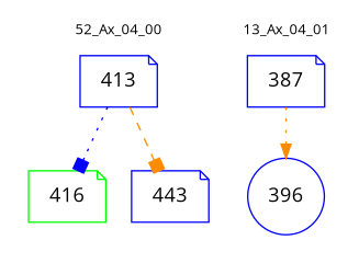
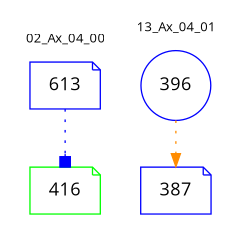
  digraph {
    fontname="Open Sans"
    node [color=blue fontname="Open Sans" shape=note]
    edge [arrowhead=box color=darkorange fontname="Open Sans" style=dotted]
-   n1 [label=413]
+   n1 [label=613]
    n2 [color=green label=416]
-   n3 [label=443]
    n4 [label=387]
    n5 [label=396 shape=circle]
    subgraph cluster_1 {
      color=white
      fontsize=10
-     label="52_Ax_04_00"
+     label="02_Ax_04_00"
      n1
      n2
-     n3
    }
    subgraph cluster_2 {
      color=white
      fontsize=10
      label="13_Ax_04_01"
      n4
      n5
    }
    n1 -> n2 [color=blue]
-   n1 -> n3 [style=dashed]
-   n4 -> n5 [arrowhead=normal]
+   n5 -> n4 [arrowhead=normal]
  }
